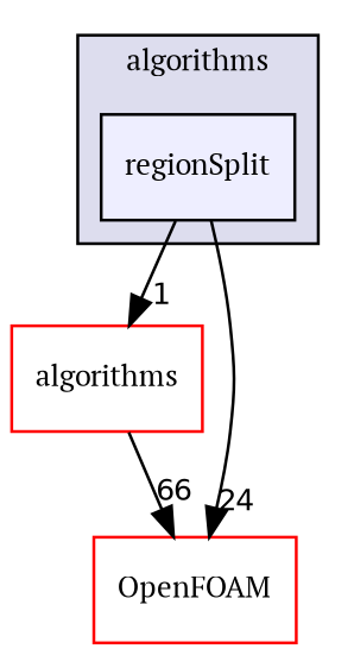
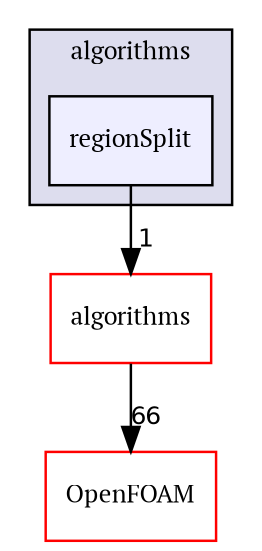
  digraph {
    compound=true
    fontname="PT Serif"
    node [fontname="PT Serif" fontsize=10 shape=box color=red]
    edge [fontname="PT Serif" labeldistance=1.5 labelfontname=Helvetica labelfontsize=10]
    n1 [fillcolor="#eeeeff" label=regionSplit pencolor=black style=filled color=""]
    n2 [label=algorithms]
    n3 [label=OpenFOAM]
    subgraph cluster_1 {
      bgcolor="#ddddee"
      fontsize=10
      label=algorithms
      pencolor=black
      n1
    }
    n1 -> n2 [headlabel=1]
-   n1 -> n3 [headlabel=24]
    n2 -> n3 [headlabel=66]
  }
